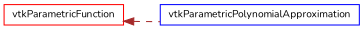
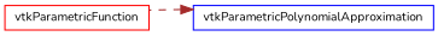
  digraph {
    rankdir=LR
    fontname=Nunito
    node [fontname=Nunito fontsize=10 shape=record]
    n1 [color=red height=0.2 label=vtkParametricFunction width=0.4]
    n2 [color=blue height=0.2 label=vtkParametricPolynomialApproximation width=0.4]
-   n1 -> n2 [color=brown dir=back fontname=Nunito fontsize=10 labelfontname=Helvetica labelfontsize=10 style=dashed]
+   n2 -> n1 [color=brown dir=back fontname=Nunito fontsize=10 labelfontname=Helvetica labelfontsize=10 style=dashed]
  }
